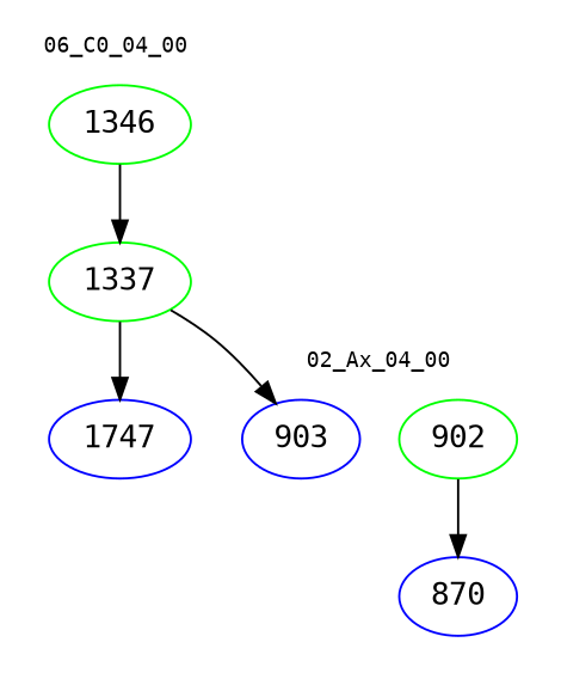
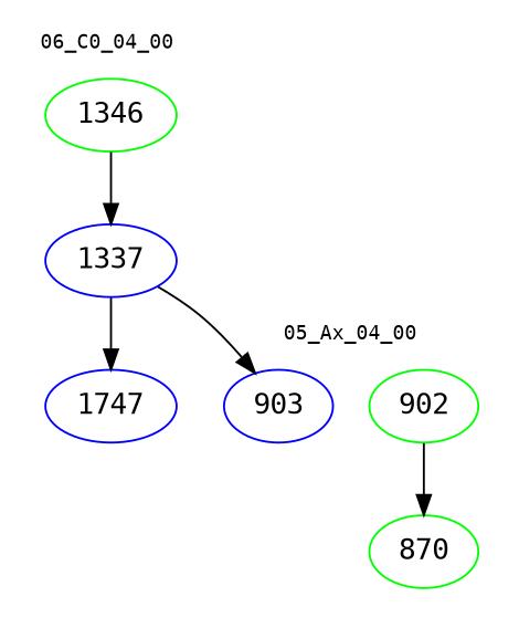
  digraph {
    fontname="DejaVu Sans Mono"
    node [color=blue fontname="DejaVu Sans Mono"]
    edge [color=black fontname="DejaVu Sans Mono"]
    n1 [color=green label=902]
-   n2 [label=870]
+   n2 [color=green label=870]
    n3 [label=903]
    n4 [color=green label=1346]
-   n5 [color=green label=1337]
+   n5 [label=1337]
    n6 [label=1747]
    subgraph cluster_1 {
      color=white
      fontsize=10
-     label="02_Ax_04_00"
+     label="05_Ax_04_00"
      n1
      n2
      n3
    }
    subgraph cluster_2 {
      color=white
      fontsize=10
      label="06_C0_04_00"
      n4
      n5
      n6
    }
    n1 -> n2
    n4 -> n5
    n5 -> n3
    n5 -> n6
  }
